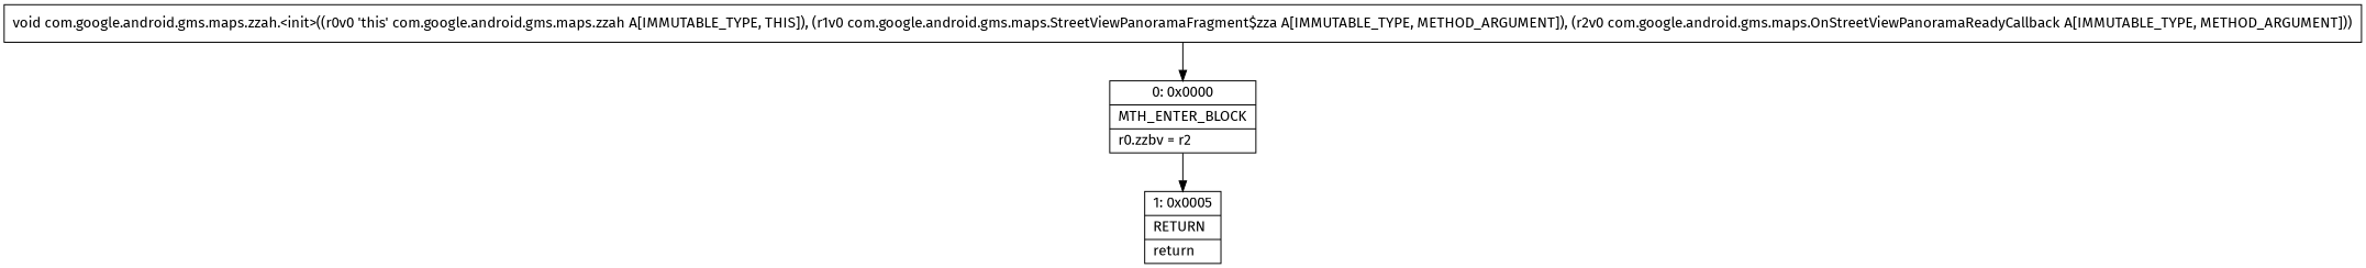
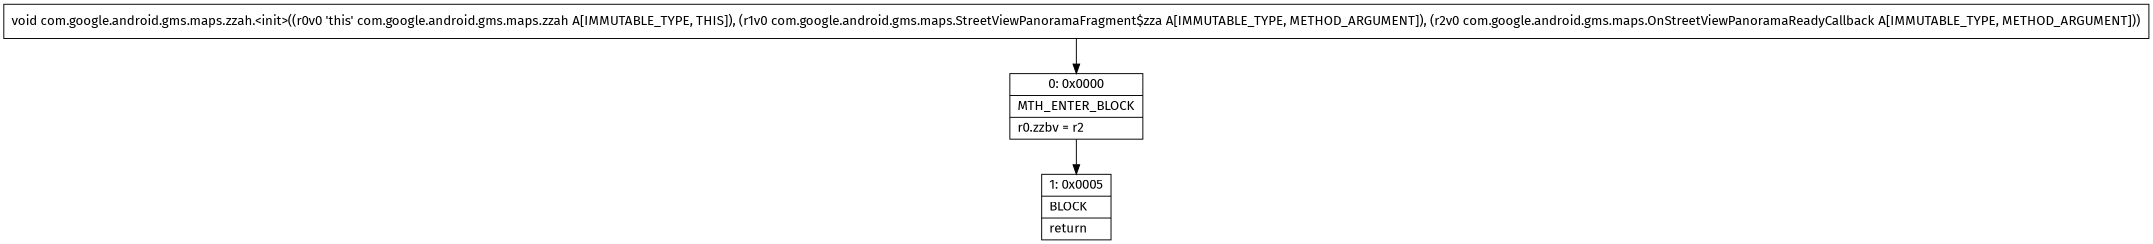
  digraph {
    fontname="Fira Sans"
    node [shape=record fontname="Fira Sans"]
    edge [fontname="Fira Sans"]
    n1 [label="{0\:\ 0x0000|MTH_ENTER_BLOCK\l|r0.zzbv = r2\l}"]
-   n2 [label="{1\:\ 0x0005|RETURN\l|return\l}"]
+   n2 [label="{1\:\ 0x0005|BLOCK\l|return\l}"]
    n3 [label="{void com.google.android.gms.maps.zzah.\<init\>((r0v0 'this' com.google.android.gms.maps.zzah A[IMMUTABLE_TYPE, THIS]), (r1v0 com.google.android.gms.maps.StreetViewPanoramaFragment$zza A[IMMUTABLE_TYPE, METHOD_ARGUMENT]), (r2v0 com.google.android.gms.maps.OnStreetViewPanoramaReadyCallback A[IMMUTABLE_TYPE, METHOD_ARGUMENT])) }"]
    n1 -> n2
    n3 -> n1
  }
